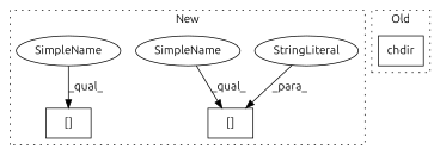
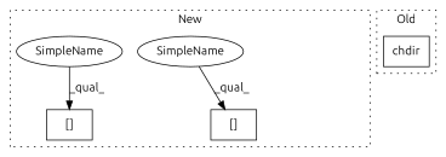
  digraph {
    fontname=Ubuntu
    node [a=2 l="5,1" shape=box fontname=Ubuntu]
    edge [fontname=Ubuntu]
    n1 [label="[]" s="12573,12586"]
-   n2 [a=45 l=8 label=StringLiteral s=12578 shape=ellipse]
    n3 [label="[]" s="12600,12611"]
    n4 [a=42 l=4 label=SimpleName s=12573 shape=ellipse]
    n5 [a=42 l=4 label=SimpleName s=12600 shape=ellipse]
    n6 [a=32 l="6,1" label=chdir s="13427,13444"]
    subgraph cluster_1 {
      label=New
      style=dotted
      n1
-     n2
      n3
      n4
      n5
    }
    subgraph cluster_2 {
      label=Old
      style=dotted
      n6
    }
-   n2 -> n1 [label=_para_]
    n4 -> n1 [label=_qual_]
    n5 -> n3 [label=_qual_]
  }
